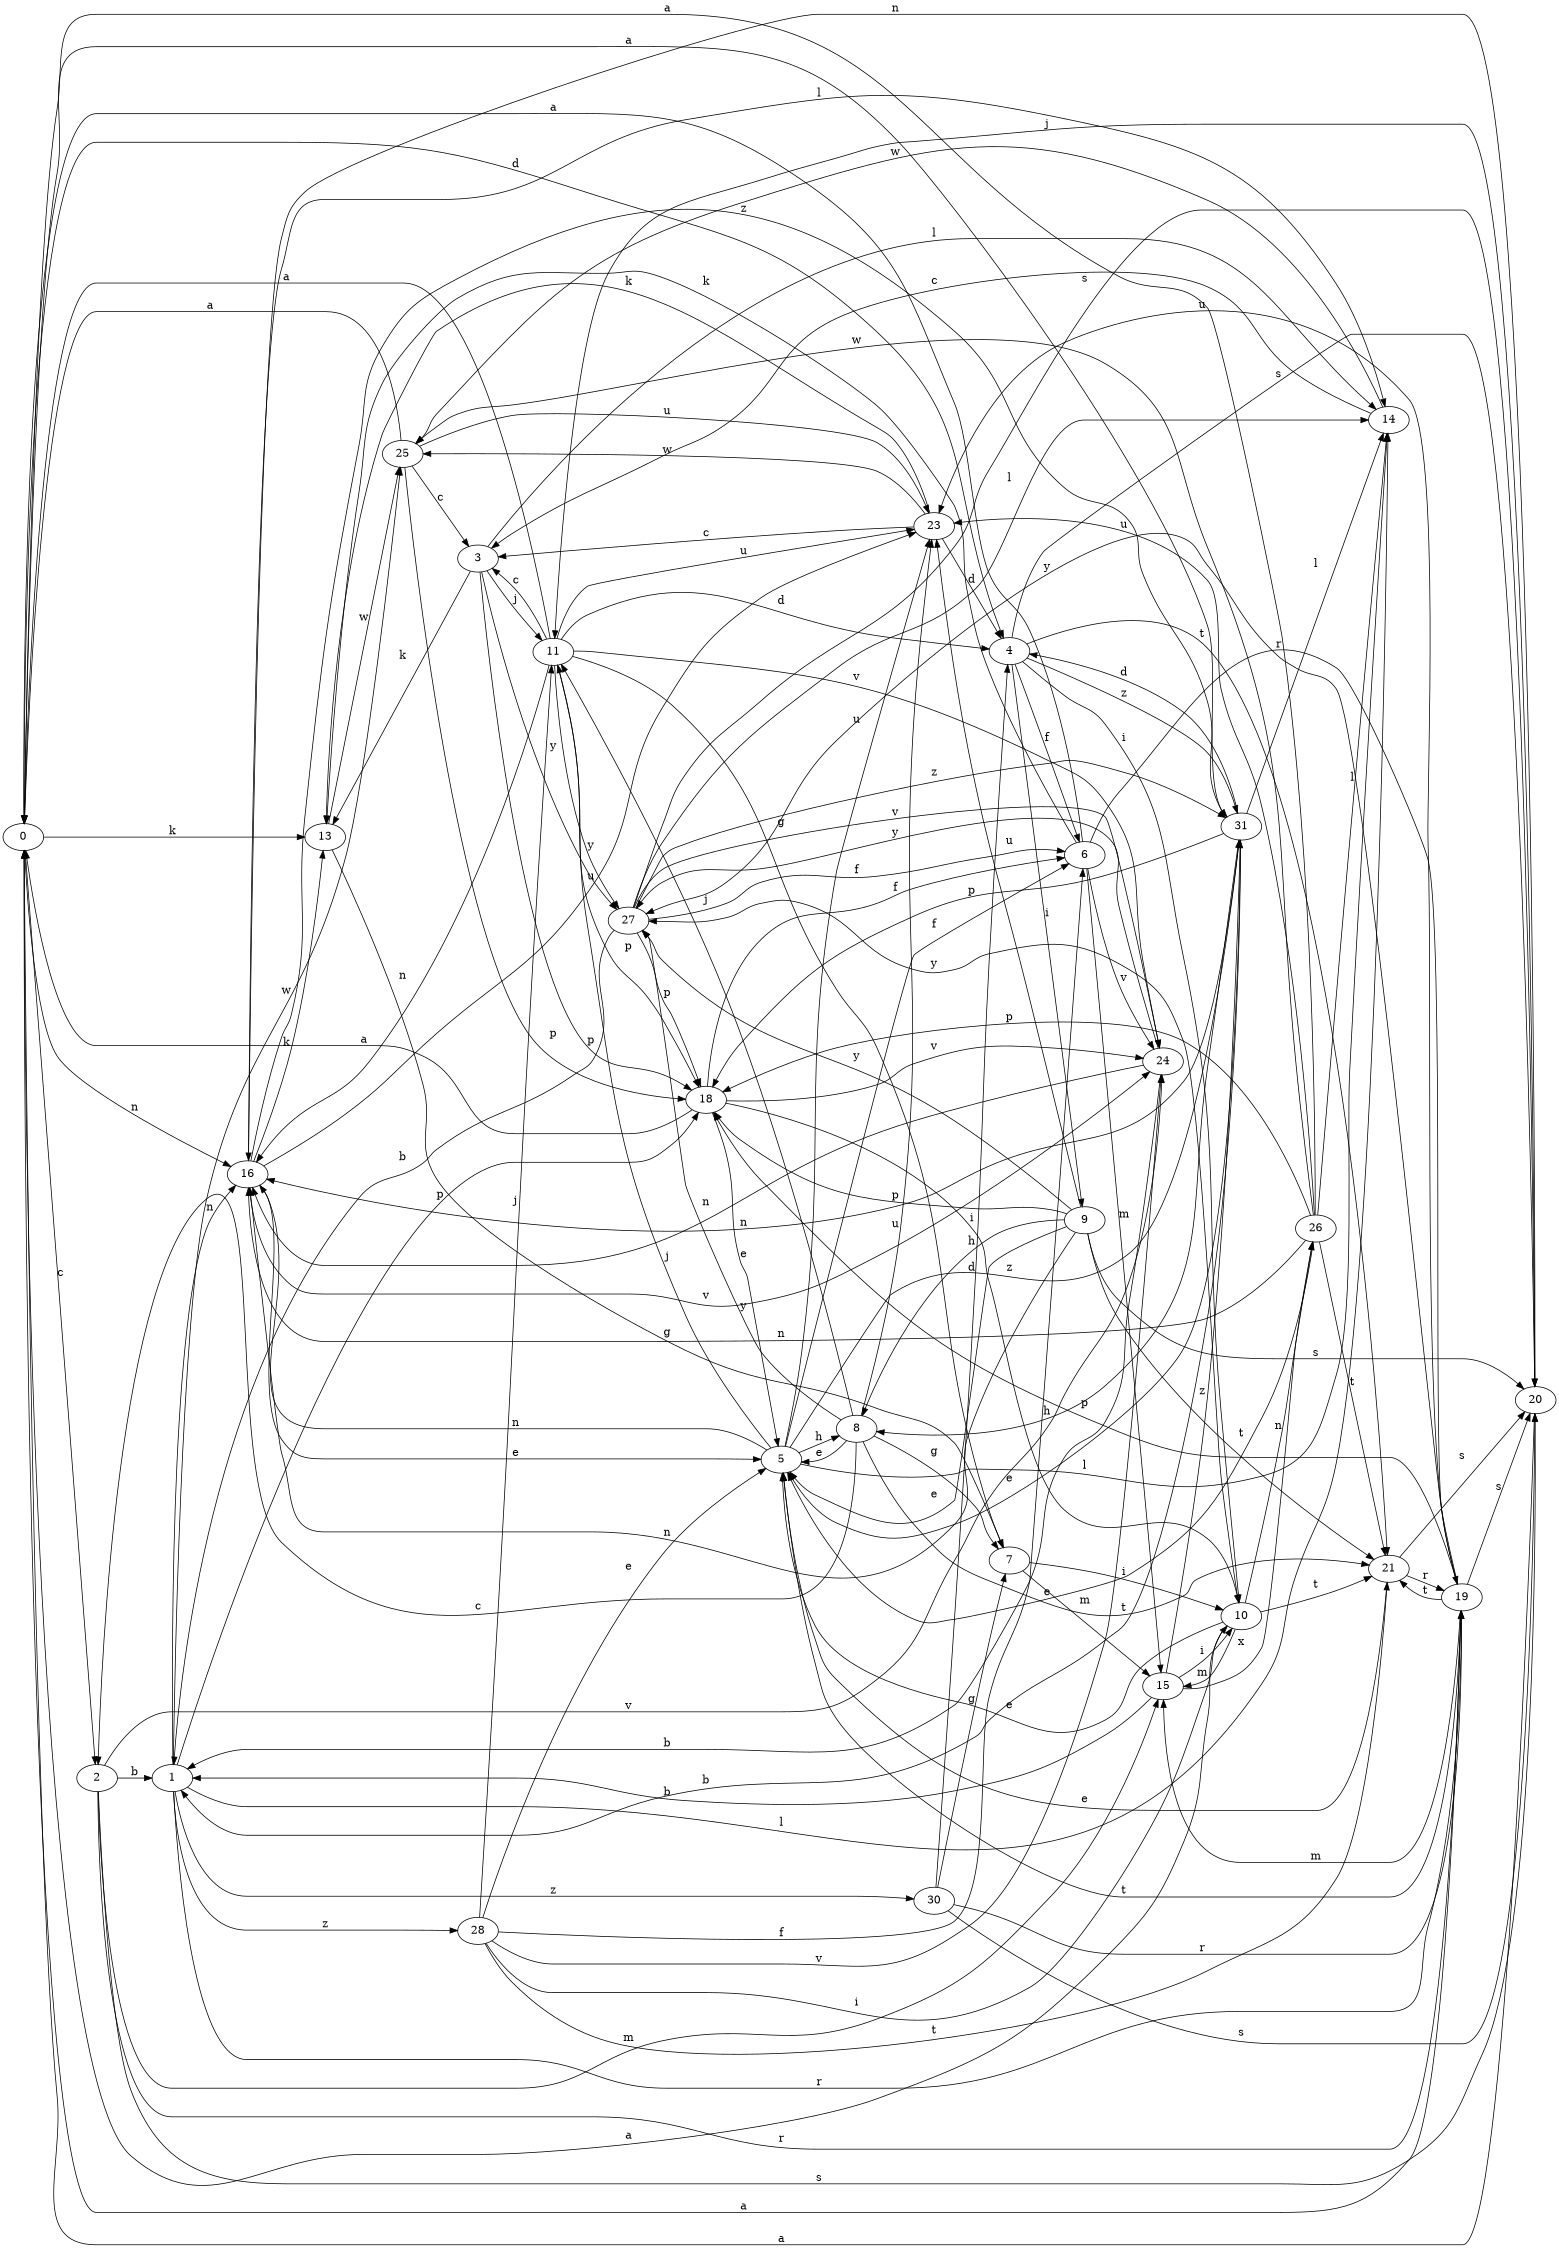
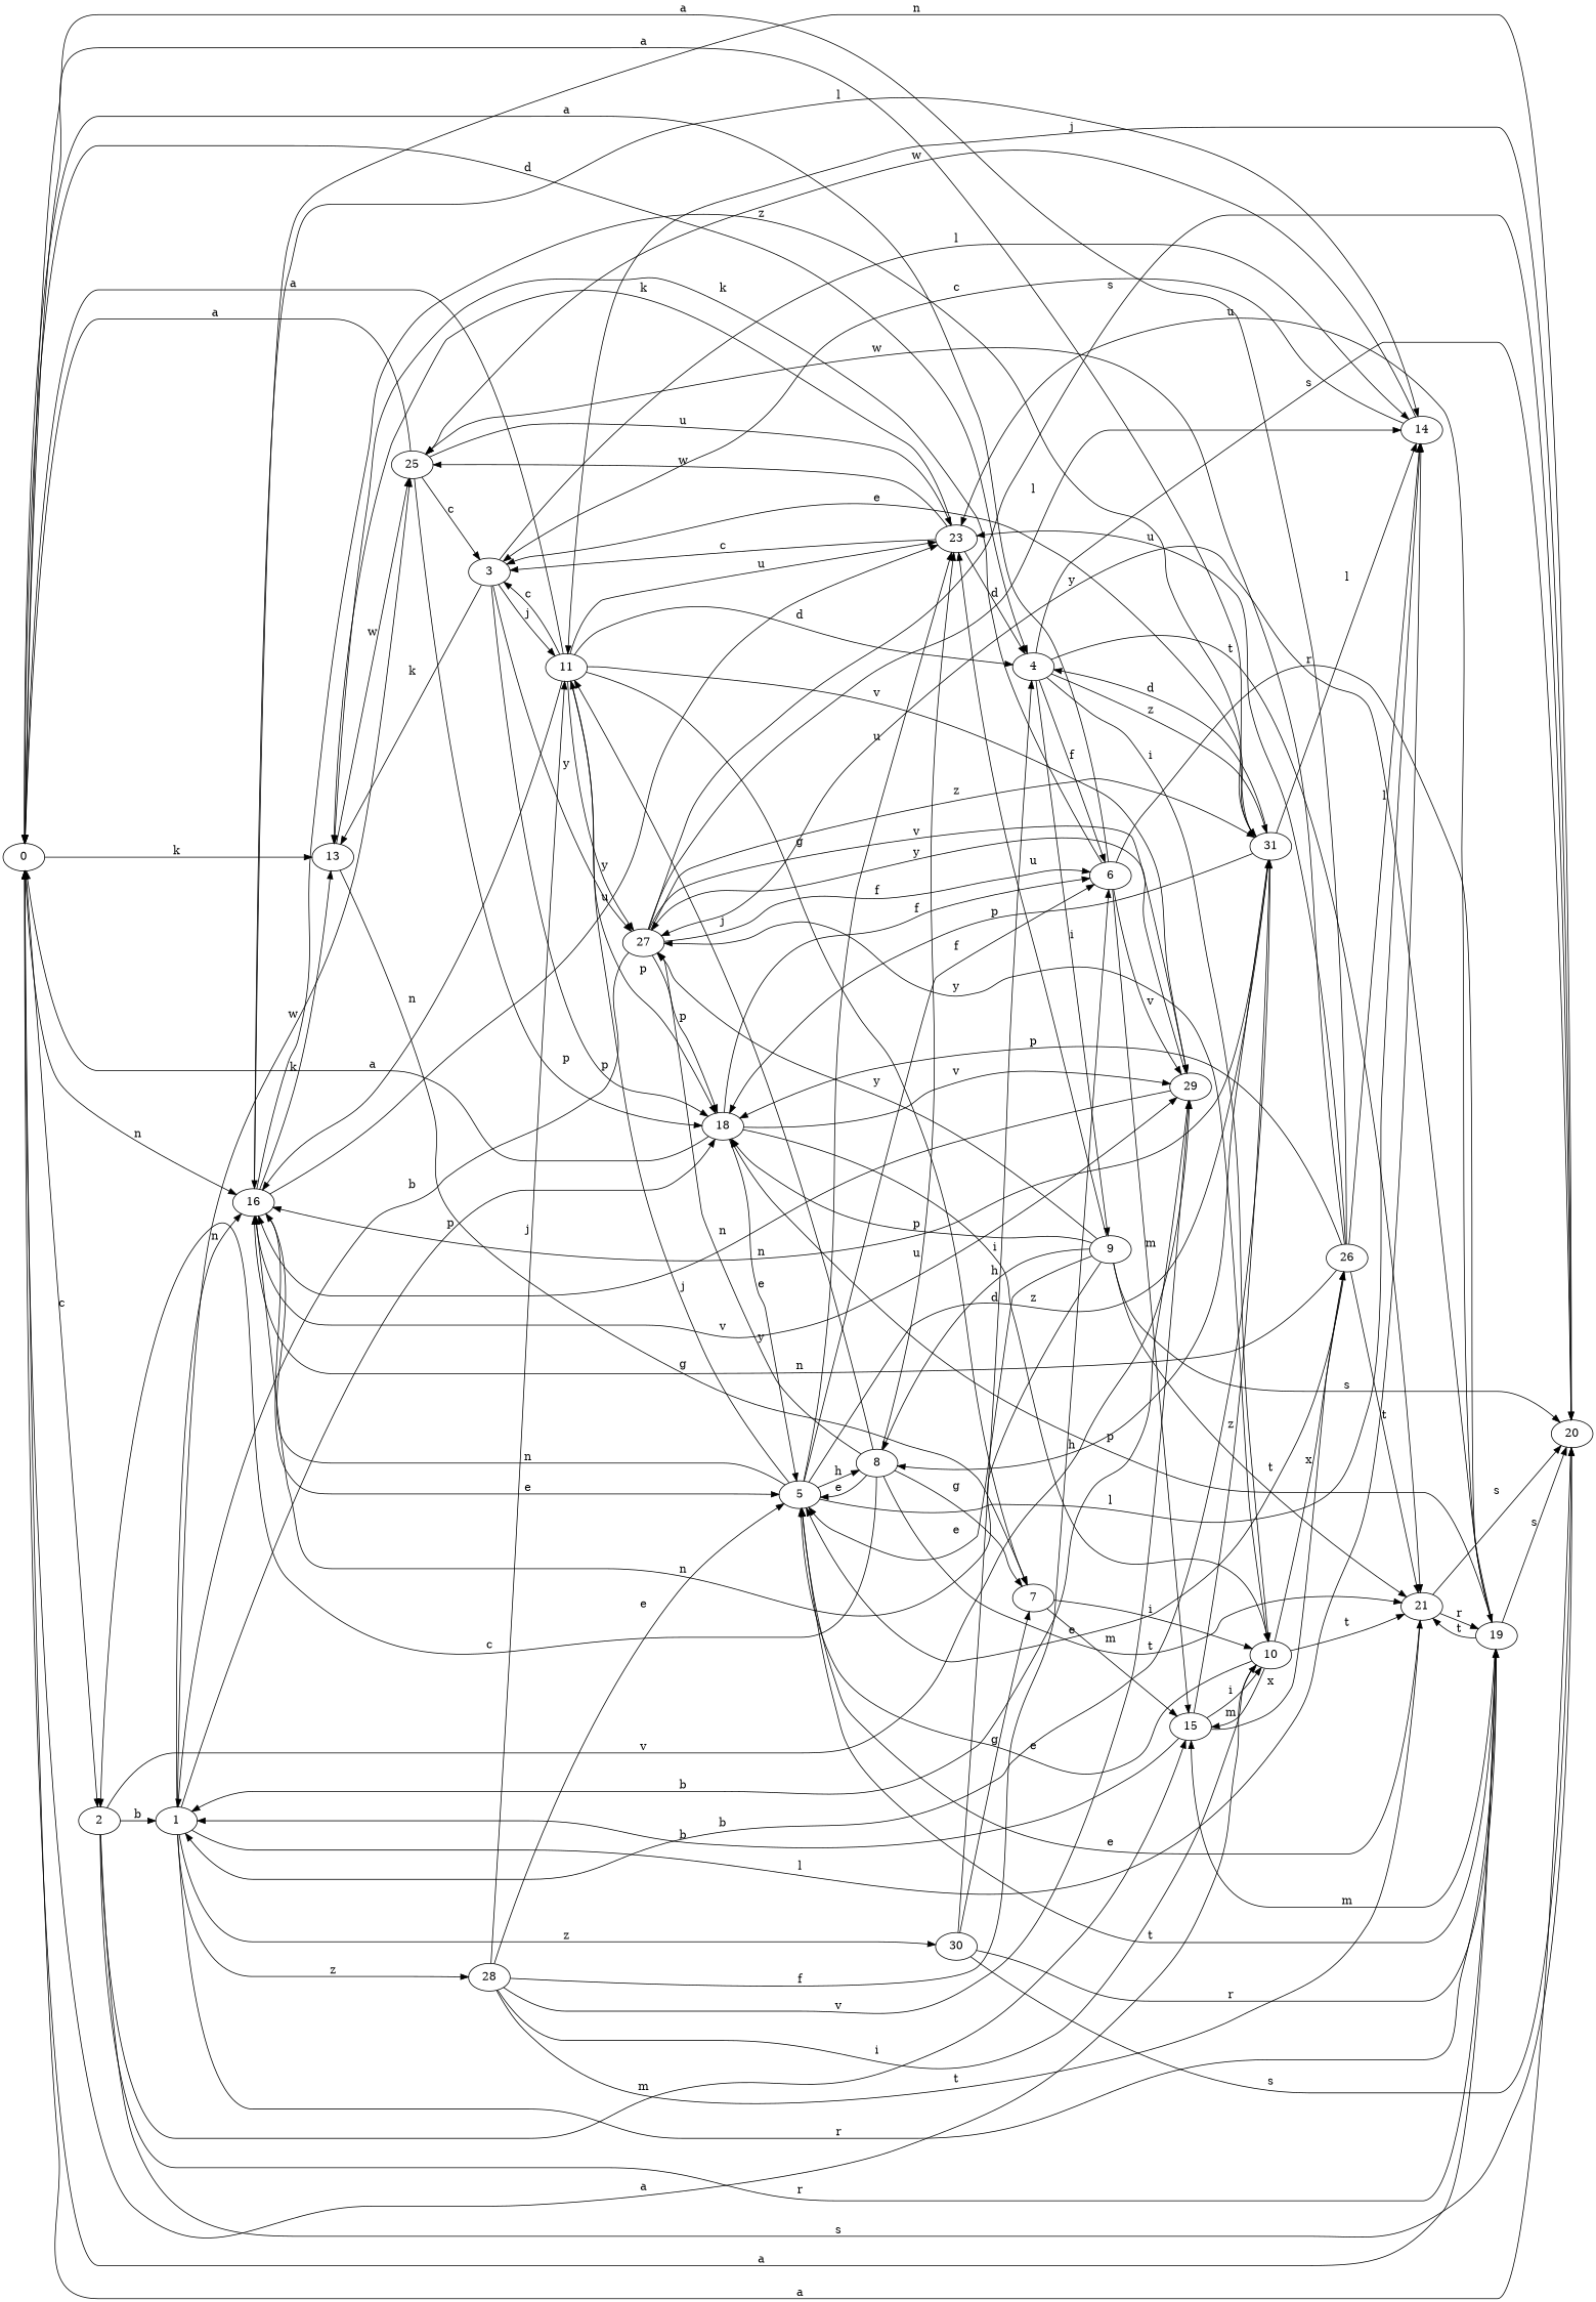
  strict digraph {
    rankdir=LR
    0
    2
    4
    13
    16
    1
    19
    15
    20
-   24
+   24 [label=29]
    6
    9
    10
    21
    31
    25
    7
    14
    5
    23
    18
    28
    30
    3
    27
    11
    26
    8
    0 -> 2 [label=c]
    0 -> 4 [label=d]
    0 -> 13 [label=k]
    0 -> 16 [label=n]
    2 -> 1 [label=b]
    2 -> 19 [label=r]
    2 -> 15 [label=m]
    2 -> 20 [label=s]
    2 -> 24 [label=v]
    4 -> 20 [label=s]
    4 -> 6 [label=f]
    4 -> 9 [label=i]
    4 -> 10 [label=i]
    4 -> 21 [label=t]
    4 -> 31 [label=z]
    13 -> 25 [label=w]
    13 -> 7 [label=g]
    16 -> 13 [label=k]
    16 -> 24 [label=v]
    16 -> 31 [label=z]
    16 -> 14 [label=l]
    16 -> 5 [label=e]
    16 -> 23 [label=u]
    1 -> 16 [label=n]
    1 -> 19 [label=r]
    1 -> 25 [label=w]
    1 -> 14 [label=l]
    1 -> 18 [label=p]
    1 -> 28 [label=z]
    1 -> 30 [label=z]
    19 -> 0 [label=a]
    19 -> 15 [label=m]
    19 -> 20 [label=s]
    19 -> 21 [label=t]
    19 -> 5 [label=t]
    19 -> 23 [label=u]
    19 -> 18 [label=p]
    19 -> 27 [label=y]
    15 -> 1 [label=b]
    15 -> 10 [label=i]
    15 -> 31 [label=z]
    15 -> 26 [label=x]
    20 -> 0 [label=a]
    20 -> 16 [label=n]
    20 -> 11 [label=j]
    24 -> 16 [label=n]
    24 -> 1 [label=b]
    24 -> 27 [label=y]
    6 -> 0 [label=a]
    6 -> 13 [label=k]
    6 -> 19 [label=r]
    6 -> 15 [label=m]
    6 -> 24 [label=v]
    9 -> 16 [label=n]
    9 -> 20 [label=s]
    9 -> 21 [label=t]
    9 -> 5 [label=e]
    9 -> 23 [label=u]
    9 -> 18 [label=p]
    9 -> 27 [label=y]
    9 -> 8 [label=h]
    10 -> 0 [label=a]
    10 -> 15 [label=m]
    10 -> 21 [label=t]
    10 -> 5 [label=e]
    10 -> 27 [label=y]
-   10 -> 26 [label=n]
+   10 -> 26 [label=x]
    21 -> 19 [label=r]
    21 -> 20 [label=s]
    21 -> 5 [label=e]
    31 -> 0 [label=a]
    31 -> 4 [label=d]
    31 -> 16 [label=n]
    31 -> 1 [label=b]
    31 -> 14 [label=l]
-   31 -> 5 [label=e]
+   31 -> 3 [label=e]
    31 -> 18 [label=p]
    31 -> 8 [label=h]
    25 -> 0 [label=a]
    25 -> 23 [label=u]
    25 -> 18 [label=p]
    25 -> 3 [label=c]
    7 -> 15 [label=m]
    7 -> 10 [label=i]
    14 -> 25 [label=w]
    14 -> 3 [label=c]
    5 -> 16 [label=n]
    5 -> 6 [label=f]
    5 -> 31 [label=z]
    5 -> 14 [label=l]
    5 -> 23 [label=u]
    5 -> 11 [label=j]
    5 -> 8 [label=h]
    23 -> 4 [label=d]
    23 -> 13 [label=k]
    23 -> 25 [label=w]
    23 -> 3 [label=c]
    18 -> 0 [label=a]
    18 -> 24 [label=v]
    18 -> 6 [label=f]
    18 -> 10 [label=i]
    18 -> 5 [label=e]
    28 -> 24 [label=v]
    28 -> 6 [label=f]
    28 -> 10 [label=i]
    28 -> 21 [label=t]
    28 -> 5 [label=e]
    28 -> 11 [label=j]
    30 -> 4 [label=d]
    30 -> 19 [label=r]
    30 -> 20 [label=s]
    30 -> 7 [label=g]
    3 -> 13 [label=k]
    3 -> 14 [label=l]
    3 -> 18 [label=p]
    3 -> 27 [label=y]
    3 -> 11 [label=j]
    27 -> 1 [label=b]
    27 -> 20 [label=s]
    27 -> 24 [label=v]
    27 -> 6 [label=f]
    27 -> 31 [label=z]
    27 -> 14 [label=l]
    27 -> 18 [label=p]
    11 -> 0 [label=a]
    11 -> 4 [label=d]
    11 -> 16 [label=n]
    11 -> 24 [label=v]
    11 -> 7 [label=g]
    11 -> 23 [label=u]
    11 -> 18 [label=p]
    11 -> 3 [label=c]
    11 -> 27 [label=y]
    26 -> 0 [label=a]
    26 -> 16 [label=n]
    26 -> 21 [label=t]
    26 -> 25 [label=w]
    26 -> 14 [label=l]
    26 -> 5 [label=e]
    26 -> 23 [label=u]
    26 -> 18 [label=p]
    8 -> 2 [label=c]
    8 -> 21 [label=t]
    8 -> 7 [label=g]
    8 -> 5 [label=e]
    8 -> 23 [label=u]
    8 -> 27 [label=y]
    8 -> 11 [label=j]
  }
